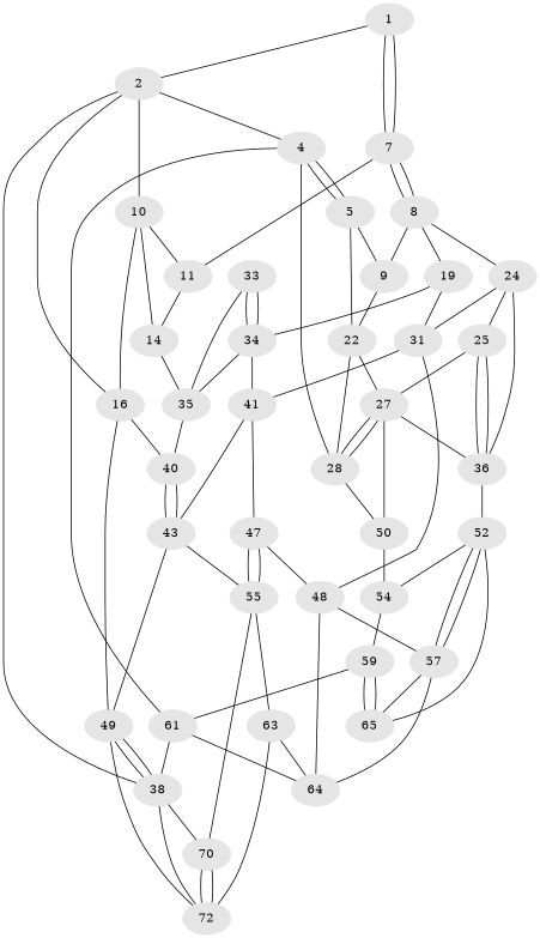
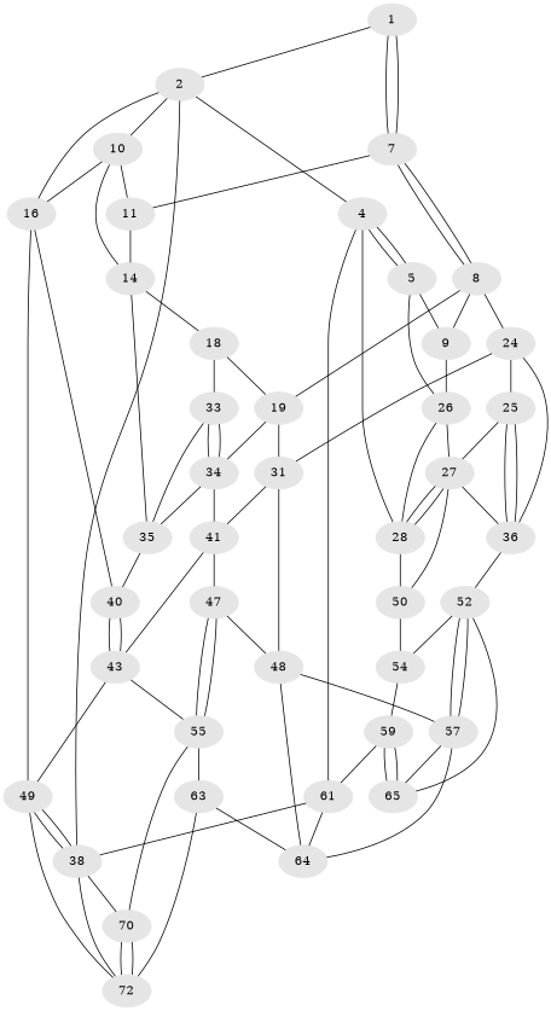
  graph {
    fontname="DejaVu Serif"
    node [color=gray90 fontname="DejaVu Serif" style=filled]
    edge [fontname="DejaVu Serif"]
    2 [super="+3"]
    1
    7 [super="+12"]
    4
    10 [super="+13"]
    16 [super="+17"]
    n7 [label=38 super="+69"]
    8 [super="+20"]
    11
    5 [super="+6"]
    28 [super="+29"]
    61 [super="+74"]
    14 [super="+15"]
    40
    49
    70
    72 [super="+73"]
    9
-   22 [super="+23"]
+   22 [super="+23" label=26]
    50 [super="+51"]
    64 [super="+71"]
    27 [super="+37"]
    19 [super="+30"]
    24 [super="+32"]
+   18 [super="+21"]
    33
    31 [super="+42"]
    34 [super="+39"]
    25 [super="+26"]
    36 [super="+46"]
    35 [super="+38"]
    43 [super="+44"]
    41 [super="+45"]
    48 [super="+56"]
    52 [super="+53"]
    54 [super="+58"]
    47
    57 [super="+66"]
    65 [super="+67"]
    55 [super="+62"]
    63
    59 [super="+60"]
    2 -- 4
    2 -- 10
    2 -- 16
    2 -- n7
    1 -- 2
    1 -- 7
    1 -- 7
    7 -- 8
    7 -- 8
    7 -- 11
    4 -- 5
    4 -- 5
    4 -- 28
    4 -- 61
    10 -- 16
    10 -- 11
    10 -- 14
    16 -- 40
    16 -- 49
    n7 -- 70
    n7 -- 72
    8 -- 9
    8 -- 19
    8 -- 24
    11 -- 14
    5 -- 9
    5 -- 22
    28 -- 50
    61 -- n7
    61 -- 64
+   14 -- 18
    14 -- 35
    40 -- 43
    40 -- 43
    49 -- n7
    49 -- n7
    49 -- 72
    70 -- 72
    70 -- 72
    9 -- 22
    22 -- 28
    22 -- 27
    50 -- 54 [weight=2]
    27 -- 28
    27 -- 28
    27 -- 50
    27 -- 36
    19 -- 31
    19 -- 34
    24 -- 31
    24 -- 25
    24 -- 36
+   18 -- 19
+   18 -- 33
    33 -- 34
    33 -- 34
    33 -- 35
    31 -- 41
    31 -- 48
    34 -- 35
    34 -- 41
    25 -- 27
    25 -- 36
    25 -- 36
    36 -- 52
    35 -- 40
    43 -- 49
    43 -- 55
    41 -- 43
    41 -- 47
    48 -- 64
    48 -- 57
    52 -- 54
    52 -- 57
    52 -- 57
    52 -- 65
    54 -- 59
    47 -- 48
    47 -- 55
    47 -- 55
    57 -- 64
    57 -- 65
    55 -- 70
    55 -- 63
    63 -- 72
    63 -- 64
    59 -- 61
    59 -- 65 [weight=2]
    59 -- 65
  }
